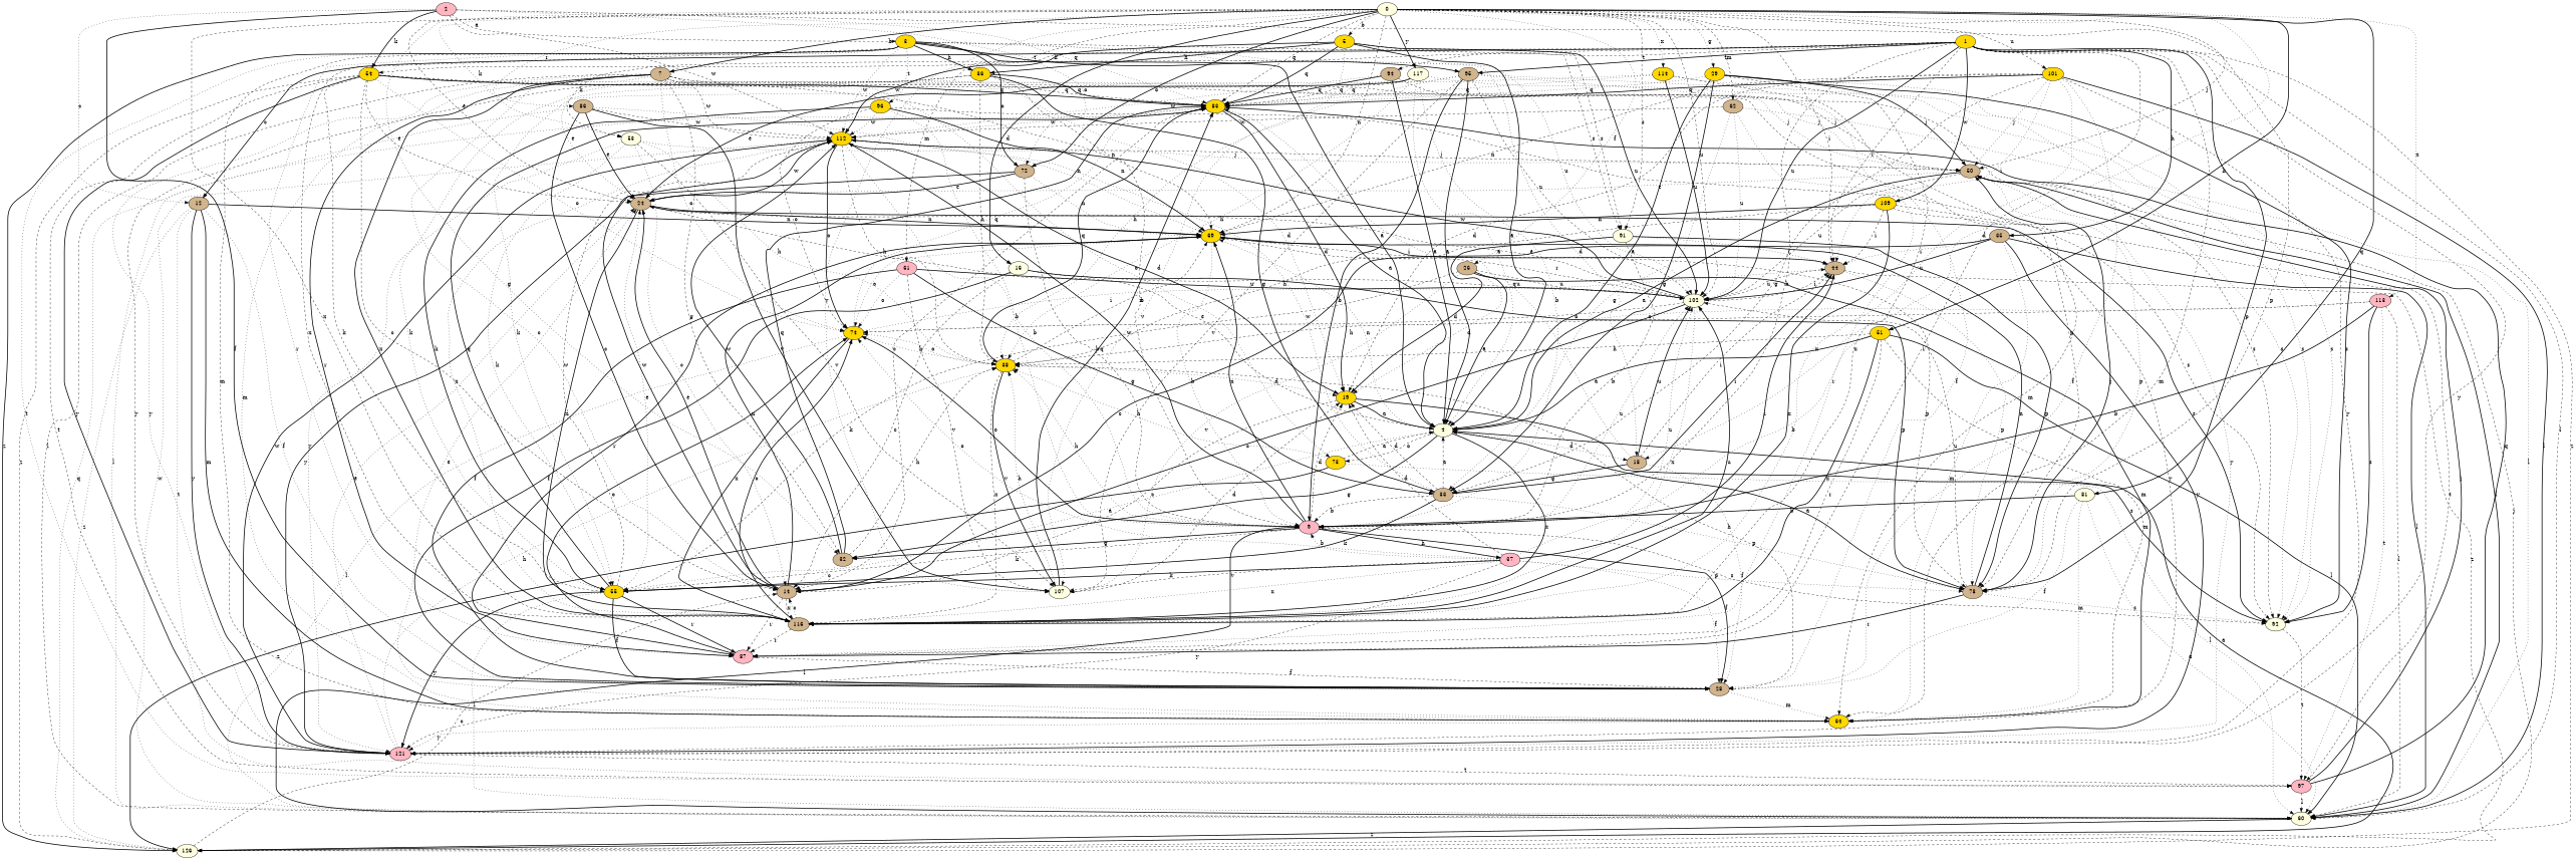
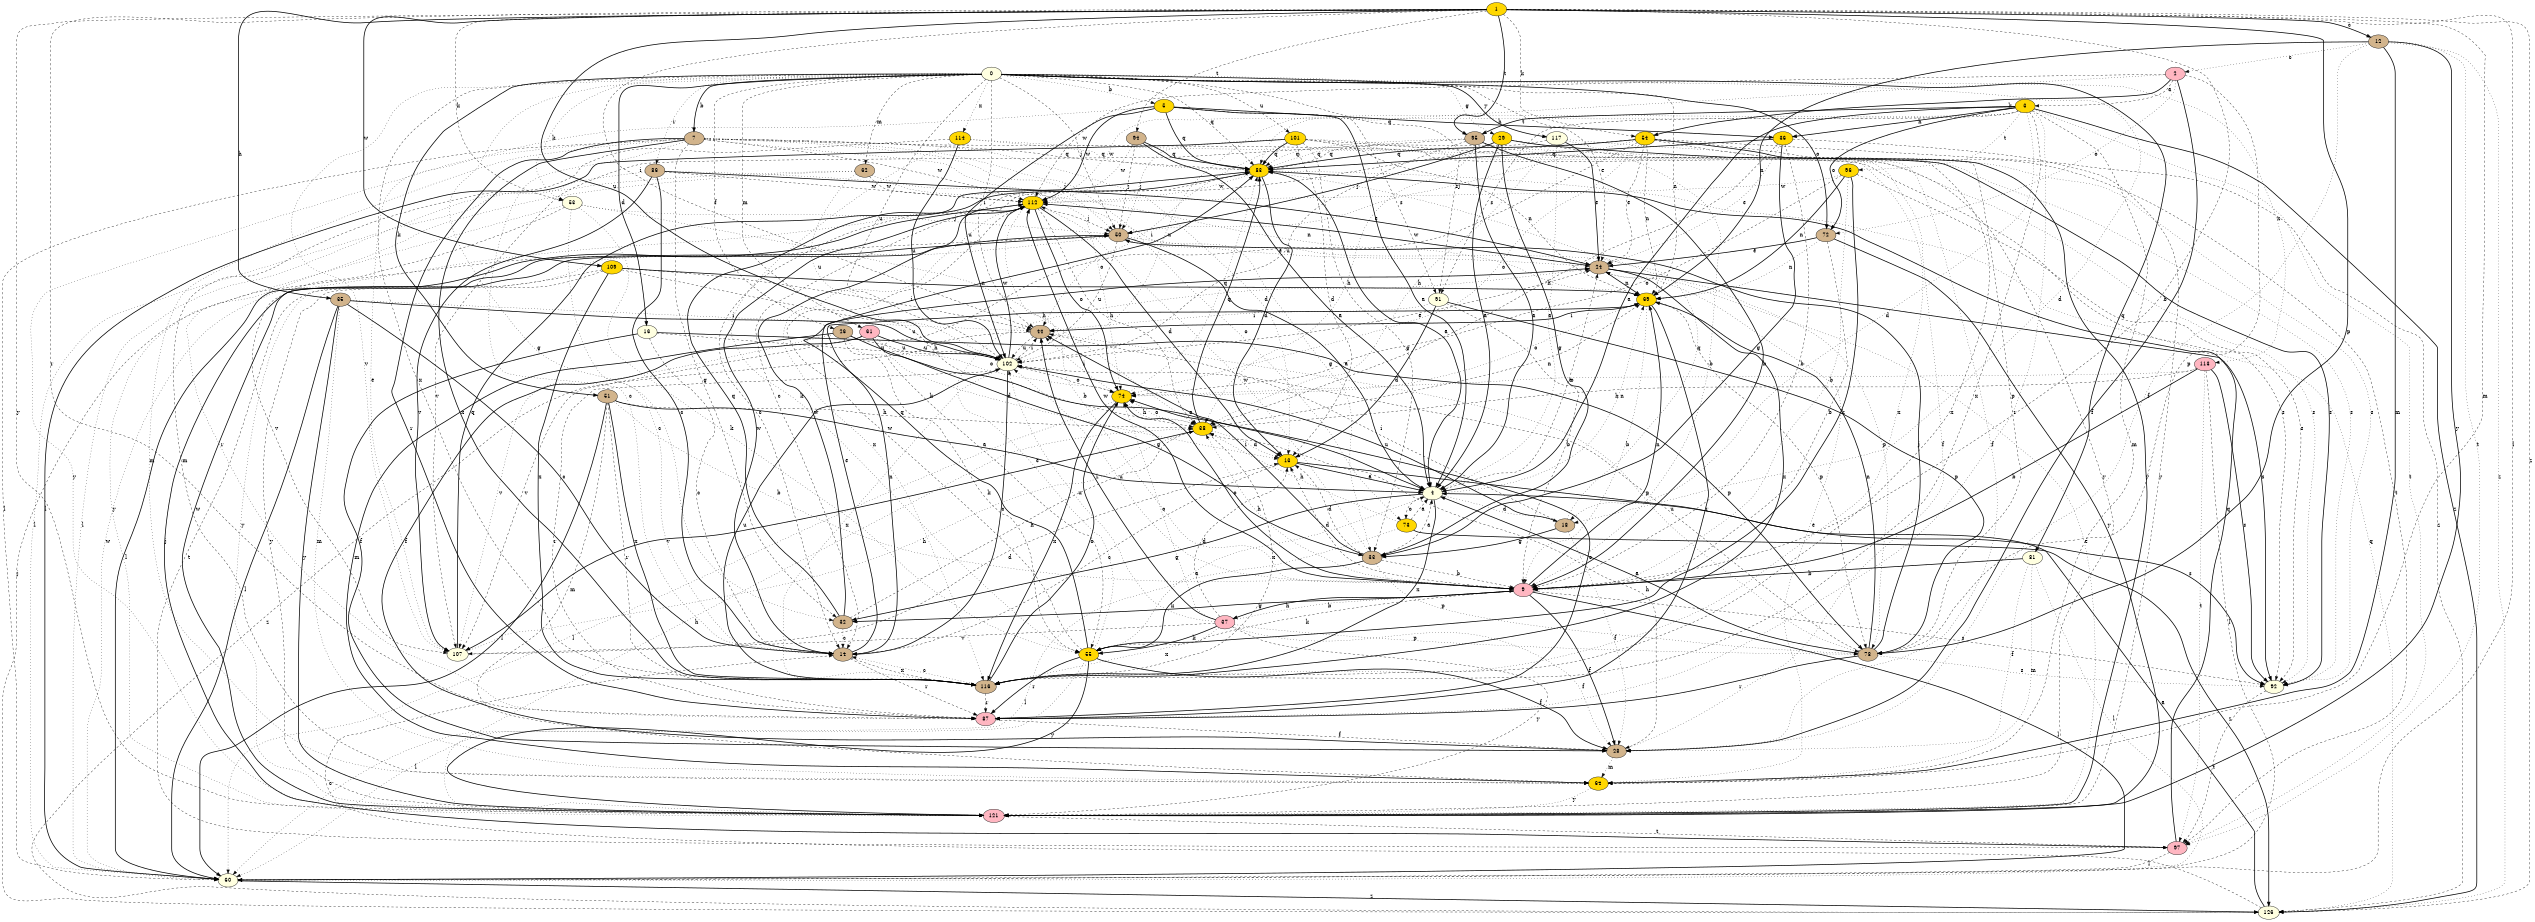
  strict digraph {
    node [fillcolor=tan style=filled]
    edge [style=bold]
    0 [fillcolor=lightyellow]
    5 [fillcolor=gold]
    7
    16 [fillcolor=lightyellow]
    18
    24
    26
    29 [fillcolor=gold]
    32
    44
    50
-   51 [fillcolor=gold]
+   51
    53 [fillcolor=lightyellow]
    61 [fillcolor=lightpink]
    62
    69 [fillcolor=gold]
    72
    81 [fillcolor=lightyellow]
    83 [fillcolor=gold]
    86
    91 [fillcolor=lightyellow]
    101 [fillcolor=gold]
    102 [fillcolor=lightyellow]
    107 [fillcolor=lightyellow]
    113 [fillcolor=lightpink]
    114 [fillcolor=gold]
    116
    117 [fillcolor=lightyellow]
    112 [fillcolor=gold]
    4 [fillcolor=lightyellow]
    36 [fillcolor=gold]
    60 [fillcolor=lightyellow]
    64 [fillcolor=gold]
    87 [fillcolor=lightpink]
    121 [fillcolor=lightpink]
    73 [fillcolor=gold]
    14
-   19 [fillcolor=gold]
+   19 [fillcolor=gold label=13]
    74 [fillcolor=gold]
    92 [fillcolor=lightyellow]
    78
    28
    33
    55 [fillcolor=gold]
    38 [fillcolor=gold]
    126 [fillcolor=lightyellow]
    9 [fillcolor=lightpink]
    97 [fillcolor=lightpink]
    1 [fillcolor=gold]
    12
    35
    54 [fillcolor=gold]
    94
    95
    109 [fillcolor=gold]
    37 [fillcolor=lightpink]
    2 [fillcolor=lightpink]
    3 [fillcolor=gold]
    96 [fillcolor=gold]
    0 -> 5 [label=b style=dotted]
    0 -> 7 [label=b]
    0 -> 16 [label=d]
    0 -> 18 [label=d style=dotted]
    0 -> 24 [label=e style=dashed]
-   0 -> 26 [label=f style=dotted]
+   0 -> 26 [label=f style=dashed]
    0 -> 29 [label=g style=dotted]
    0 -> 32 [label=g style=dotted]
    0 -> 44 [label=i style=dashed]
    0 -> 50 [label=j style=dashed]
    0 -> 51 [label=k]
    0 -> 53 [label=k style=dotted]
    0 -> 61 [label=m style=dashed]
    0 -> 62 [label=m style=dashed]
    0 -> 69 [label=n style=dashed]
    0 -> 72 [label=o]
    0 -> 81 [label=q]
    0 -> 83 [label=q style=dashed]
    0 -> 86 [label=r style=dotted]
    0 -> 91 [label=s style=dashed]
    0 -> 101 [label=u style=dashed]
    0 -> 102 [label=u style=dashed]
    0 -> 107 [label=v style=dotted]
    0 -> 113 [label=x style=dotted]
    0 -> 114 [label=x style=dotted]
    0 -> 116 [label=x style=dashed]
    0 -> 117 [label=y]
    5 -> 83 [label=q]
    5 -> 91 [label=s style=dashed]
    5 -> 102 [label=u]
-   5 -> 107 [label=v style=dotted]
+   5 -> 107 [label=e style=dotted]
    5 -> 112 [label=w]
    5 -> 4 [label=a]
    5 -> 36 [label=h]
    7 -> 32 [label=g style=dashed]
    7 -> 50 [label=j style=dotted]
    7 -> 83 [label=q style=dashed]
    7 -> 116 [label=x]
    7 -> 112 [label=w style=dashed]
    7 -> 60 [label=l style=dashed]
    7 -> 64 [label=m style=dotted]
    7 -> 87 [label=r]
    7 -> 121 [label=y style=dotted]
    7 -> 73 [label=o style=dotted]
    7 -> 14 [label=c style=dotted]
    7 -> 19 [label=d style=dotted]
    7 -> 74 [label=o style=dotted]
    7 -> 92 [label=s style=dashed]
    16 -> 102 [label=u style=dashed]
    16 -> 14 [label=c style=dashed]
    16 -> 78 [label=p]
    16 -> 28 [label=f]
    18 -> 44 [label=i style=dashed]
    18 -> 83 [label=q style=dotted]
    18 -> 102 [label=u]
    18 -> 28 [label=f style=dotted]
    18 -> 33 [label=g]
    24 -> 69 [label=n]
    24 -> 116 [label=x]
    24 -> 112 [label=w]
    24 -> 92 [label=s]
    26 -> 102 [label=u style=dashed]
    26 -> 107 [label=v style=dotted]
    26 -> 4 [label=a]
    26 -> 64 [label=m]
    26 -> 19 [label=d style=dotted]
    26 -> 55 [label=k style=dashed]
    29 -> 50 [label=j]
    29 -> 83 [label=q style=dotted]
    29 -> 116 [label=x style=dashed]
    29 -> 4 [label=a]
    29 -> 92 [label=s]
    29 -> 33 [label=g]
    32 -> 83 [label=q]
    32 -> 112 [label=w]
    32 -> 14 [label=c style=dotted]
    32 -> 38 [label=h style=dashed]
    44 -> 102 [label=u style=dashed]
    44 -> 78 [label=p style=dotted]
    44 -> 126 [label=z style=dashed]
    50 -> 24 [label=e style=dotted]
    50 -> 102 [label=u style=dashed]
    50 -> 4 [label=a]
    50 -> 60 [label=l]
    50 -> 121 [label=y style=dotted]
    50 -> 78 [label=p style=dotted]
    51 -> 116 [label=x]
    51 -> 4 [label=a]
    51 -> 60 [label=l]
    51 -> 64 [label=m style=dashed]
    51 -> 87 [label=r style=dashed]
    51 -> 38 [label=h style=dashed]
    51 -> 9 [label=b style=dotted]
    53 -> 50 [label=j style=dotted]
    53 -> 107 [label=v style=dashed]
    53 -> 121 [label=y style=dotted]
    53 -> 14 [label=c style=dotted]
    53 -> 55 [label=k style=dotted]
    53 -> 38 [label=h style=dotted]
    61 -> 102 [label=u]
    61 -> 107 [label=v style=dashed]
    61 -> 74 [label=o style=dotted]
    61 -> 28 [label=f]
    61 -> 33 [label=g]
    62 -> 102 [label=u style=dotted]
    62 -> 112 [label=w style=dashed]
    62 -> 60 [label=l style=dotted]
    62 -> 87 [label=r style=dotted]
    62 -> 33 [label=g style=dotted]
    69 -> 44 [label=i]
    69 -> 87 [label=r]
    69 -> 74 [label=o style=dotted]
    69 -> 78 [label=p style=dashed]
    69 -> 9 [label=b style=dotted]
    72 -> 24 [label=e]
    72 -> 69 [label=n style=dotted]
    72 -> 121 [label=y]
    72 -> 9 [label=b style=dashed]
-   81 -> 60 [label=a style=dotted]
+   81 -> 60 [label=l style=dotted]
    81 -> 64 [label=m style=dotted]
    81 -> 28 [label=f style=dotted]
    81 -> 9 [label=b]
    83 -> 112 [label=w style=dotted]
    83 -> 4 [label=a]
    83 -> 14 [label=c style=dashed]
    83 -> 19 [label=d]
    86 -> 24 [label=e]
    86 -> 69 [label=n style=dotted]
    86 -> 107 [label=v]
    86 -> 112 [label=w style=dashed]
    86 -> 60 [label=l style=dotted]
    86 -> 14 [label=c]
    91 -> 44 [label=i style=dotted]
    91 -> 19 [label=d]
    91 -> 78 [label=p]
    91 -> 9 [label=b style=dashed]
    101 -> 44 [label=i style=dotted]
    101 -> 50 [label=j style=dotted]
    101 -> 69 [label=n style=dashed]
    101 -> 83 [label=q]
    101 -> 116 [label=x style=dotted]
    101 -> 60 [label=l]
    101 -> 121 [label=y style=dashed]
    101 -> 19 [label=d style=dashed]
    101 -> 28 [label=f style=dotted]
    101 -> 33 [label=g style=dashed]
    102 -> 24 [label=e style=dashed]
    102 -> 44 [label=i style=dashed]
    102 -> 116 [label=x style=dotted]
    102 -> 112 [label=w]
-   102 -> 69 [label=r style=dashed]
+   102 -> 87 [label=r style=dashed]
    102 -> 14 [label=c]
    102 -> 74 [label=o style=dashed]
    107 -> 83 [label=q]
    107 -> 19 [label=d style=dashed]
    107 -> 38 [label=h style=dotted]
    113 -> 60 [label=l style=dashed]
    113 -> 74 [label=o style=dotted]
    113 -> 92 [label=s]
    113 -> 38 [label=h style=dashed]
    113 -> 9 [label=b]
    113 -> 97 [label=t style=dotted]
    114 -> 83 [label=q style=dotted]
    114 -> 102 [label=u]
    114 -> 64 [label=m style=dashed]
    114 -> 92 [label=s style=dotted]
    114 -> 55 [label=k style=dotted]
    116 -> 102 [label=u]
    116 -> 87 [label=r style=dashed]
    116 -> 14 [label=c style=dotted]
    116 -> 74 [label=o]
    117 -> 24 [label=e]
    117 -> 83 [label=q style=dashed]
    117 -> 4 [label=a style=dotted]
    117 -> 92 [label=s style=dotted]
    117 -> 38 [label=h style=dotted]
    117 -> 9 [label=b style=dotted]
    112 -> 50 [label=j style=dashed]
    112 -> 116 [label=x style=dotted]
    112 -> 19 [label=d]
    112 -> 74 [label=o]
    112 -> 38 [label=h style=dashed]
    112 -> 9 [label=b style=dotted]
    4 -> 18 [label=d style=dotted]
    4 -> 24 [label=e style=dashed]
    4 -> 32 [label=g]
    4 -> 69 [label=n style=dotted]
    4 -> 116 [label=x]
    4 -> 73 [label=o style=dashed]
    36 -> 24 [label=e style=dotted]
    36 -> 83 [label=q]
    36 -> 121 [label=y style=dashed]
    36 -> 33 [label=g]
-   36 -> 55 [label=k style=dotted]
    36 -> 38 [label=h style=dashed]
    36 -> 9 [label=b style=dashed]
    60 -> 112 [label=w style=dotted]
    60 -> 126 [label=z]
    64 -> 24 [label=e style=dotted]
    64 -> 121 [label=y style=dotted]
    87 -> 74 [label=o]
    87 -> 28 [label=f style=dashed]
    121 -> 24 [label=e style=dotted]
    121 -> 112 [label=w]
    121 -> 38 [label=h style=dotted]
    121 -> 97 [label=t style=dashed]
    73 -> 4 [label=a style=dashed]
    73 -> 60 [label=l style=dotted]
    73 -> 38 [label=h style=dotted]
    73 -> 126 [label=z]
    14 -> 24 [label=e]
    14 -> 69 [label=n]
    14 -> 116 [label=x style=dashed]
    14 -> 112 [label=w]
    14 -> 87 [label=r style=dashed]
    19 -> 4 [label=a]
    19 -> 14 [label=c style=dashed]
    19 -> 92 [label=s]
    74 -> 44 [label=i style=dotted]
    74 -> 83 [label=q style=dotted]
    74 -> 116 [label=x]
    74 -> 60 [label=l style=dotted]
    74 -> 38 [label=h style=dotted]
    92 -> 97 [label=t style=dashed]
    78 -> 50 [label=j]
    78 -> 69 [label=n]
    78 -> 102 [label=u style=dashed]
    78 -> 4 [label=a]
    78 -> 87 [label=r]
    78 -> 92 [label=s style=dotted]
    28 -> 64 [label=m style=dotted]
    28 -> 38 [label=h style=dashed]
    33 -> 44 [label=i]
    33 -> 112 [label=w style=dotted]
    33 -> 4 [label=a style=dashed]
    33 -> 19 [label=d style=dashed]
    33 -> 78 [label=p style=dotted]
    33 -> 55 [label=k]
    33 -> 9 [label=b style=dashed]
    55 -> 24 [label=e style=dotted]
    55 -> 83 [label=q]
    55 -> 112 [label=w style=dashed]
    55 -> 4 [label=a style=dotted]
    55 -> 60 [label=l style=dotted]
    55 -> 87 [label=r]
    55 -> 121 [label=y]
    55 -> 28 [label=f]
    38 -> 69 [label=n style=dashed]
    38 -> 83 [label=q]
    38 -> 107 [label=v]
    38 -> 116 [label=x style=dashed]
    38 -> 19 [label=d style=dotted]
    38 -> 74 [label=o style=dotted]
    126 -> 50 [label=j style=dashed]
    126 -> 83 [label=q style=dotted]
    126 -> 4 [label=a]
    126 -> 14 [label=c style=dashed]
    9 -> 32 [label=g]
    9 -> 69 [label=n]
    9 -> 102 [label=u style=dotted]
    9 -> 112 [label=w]
    9 -> 60 [label=l]
    9 -> 19 [label=d style=dashed]
    9 -> 74 [label=o]
    9 -> 92 [label=s style=dashed]
    9 -> 28 [label=f]
    9 -> 55 [label=k style=dashed]
    9 -> 38 [label=h style=dotted]
    9 -> 37 [label=h]
    97 -> 50 [label=j]
    97 -> 83 [label=q]
    97 -> 60 [label=l style=dashed]
    1 -> 44 [label=i style=dashed]
    1 -> 53 [label=k style=dashed]
    1 -> 102 [label=u]
    1 -> 60 [label=l style=dashed]
    1 -> 64 [label=m style=dashed]
    1 -> 87 [label=r style=dashed]
    1 -> 121 [label=y style=dashed]
    1 -> 78 [label=p]
    1 -> 126 [label=z style=dashed]
    1 -> 9 [label=b style=dashed]
    1 -> 12 [label=c]
    1 -> 35 [label=h]
    1 -> 54 [label=k style=dashed]
    1 -> 94 [label=t style=dashed]
    1 -> 95 [label=t]
    1 -> 109 [label=w]
    12 -> 69 [label=n]
    12 -> 64 [label=m]
    12 -> 121 [label=y]
    12 -> 28 [label=f style=dotted]
    12 -> 126 [label=z style=dotted]
    12 -> 97 [label=t style=dotted]
    35 -> 44 [label=i style=dotted]
    35 -> 102 [label=u]
    35 -> 60 [label=l]
    35 -> 64 [label=m style=dotted]
    35 -> 121 [label=y]
    35 -> 14 [label=c]
    54 -> 24 [label=e style=dashed]
    54 -> 50 [label=j style=dotted]
    54 -> 69 [label=n style=dashed]
    54 -> 83 [label=q]
    54 -> 121 [label=y]
    54 -> 14 [label=c style=dashed]
    54 -> 74 [label=o style=dotted]
    54 -> 78 [label=p style=dashed]
    54 -> 55 [label=k style=dashed]
    54 -> 126 [label=z style=dashed]
    54 -> 97 [label=t style=dashed]
    94 -> 50 [label=j style=dashed]
    94 -> 83 [label=q]
    94 -> 112 [label=w style=dotted]
    94 -> 4 [label=a]
    95 -> 83 [label=q style=dotted]
    95 -> 102 [label=u style=dashed]
    95 -> 107 [label=v style=dashed]
    95 -> 4 [label=a]
    95 -> 92 [label=s style=dotted]
    95 -> 28 [label=f style=dotted]
    95 -> 38 [label=h style=dotted]
    95 -> 9 [label=b]
    109 -> 44 [label=i style=dashed]
    109 -> 69 [label=n]
    109 -> 116 [label=x]
    109 -> 121 [label=y style=dashed]
    109 -> 38 [label=h style=dashed]
    109 -> 97 [label=t style=dashed]
    37 -> 44 [label=i]
    37 -> 102 [label=u style=dotted]
    37 -> 107 [label=v style=dashed]
    37 -> 116 [label=x style=dotted]
    37 -> 121 [label=y style=dashed]
    37 -> 19 [label=d style=dashed]
    37 -> 74 [label=o style=dotted]
    37 -> 78 [label=p style=dotted]
    37 -> 28 [label=f style=dotted]
    37 -> 55 [label=k]
    37 -> 9 [label=b style=dotted]
    2 -> 72 [label=o style=dotted]
    2 -> 83 [label=q style=dotted]
    2 -> 112 [label=w style=dashed]
    2 -> 78 [label=p style=dashed]
    2 -> 28 [label=f]
-   2 -> 12 [label=c style=dotted]
+   12 -> 2 [label=c style=dotted]
    2 -> 54 [label=k]
    2 -> 3 [label=a style=dashed]
    3 -> 18 [label=d style=dotted]
    3 -> 72 [label=o]
    3 -> 91 [label=s style=dashed]
    3 -> 102 [label=u style=dotted]
    3 -> 116 [label=x style=dashed]
    3 -> 112 [label=w style=dotted]
    3 -> 4 [label=a]
    3 -> 36 [label=h]
    3 -> 64 [label=m style=dashed]
    3 -> 87 [label=r style=dotted]
    3 -> 126 [label=z]
    3 -> 97 [label=t style=dotted]
    3 -> 95 [label=t]
    3 -> 96 [label=t style=dotted]
    96 -> 69 [label=n]
    96 -> 112 [label=w style=dotted]
    96 -> 74 [label=o style=dashed]
    96 -> 92 [label=s style=dashed]
    96 -> 55 [label=k]
    96 -> 9 [label=b style=dotted]
  }
